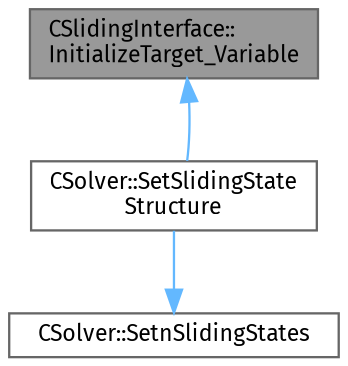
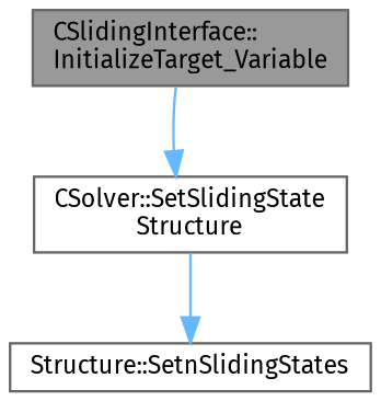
  digraph {
    fontname="Fira Sans"
    rankdir=TB
    node [color=grey40 fillcolor=white fontname="Fira Sans" fontsize=10 shape=box style=filled]
    edge [color=steelblue1 fontname="Fira Sans" fontsize=10 labelfontname=Helvetica labelfontsize=10 style=solid]
    n1 [color=gray40 fillcolor=grey60 fontcolor=black height=0.2 label="CSlidingInterface::\lInitializeTarget_Variable" width=0.4]
    n2 [height=0.2 label="CSolver::SetSlidingState\lStructure" width=0.4]
-   n3 [height=0.2 label="CSolver::SetnSlidingStates" width=0.4]
-   n2 -> n1
+   n3 [height=0.2 label="Structure::SetnSlidingStates" width=0.4]
+   n1 -> n2
    n2 -> n3
  }
